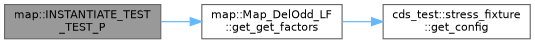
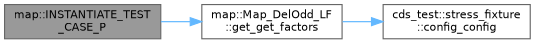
  digraph {
    rankdir=LR
    node [color=grey40 fillcolor=white fontname=Helvetica fontsize=10 shape=box style=filled]
    edge [color=steelblue1 fontname=Helvetica fontsize=10 labelfontname=Helvetica labelfontsize=10 style=solid]
-   n1 [color=gray40 fillcolor=grey60 fontcolor=black height=0.2 label="map::INSTANTIATE_TEST\l_TEST_P" width=0.4]
+   n1 [color=gray40 fillcolor=grey60 fontcolor=black height=0.2 label="map::INSTANTIATE_TEST\l_CASE_P" width=0.4]
    n2 [height=0.2 label="map::Map_DelOdd_LF\l::get_get_factors" width=0.4]
-   n3 [height=0.2 label="cds_test::stress_fixture\l::get_config" width=0.4]
+   n3 [height=0.2 label="cds_test::stress_fixture\l::config_config" width=0.4]
    n1 -> n2
    n2 -> n3
  }
